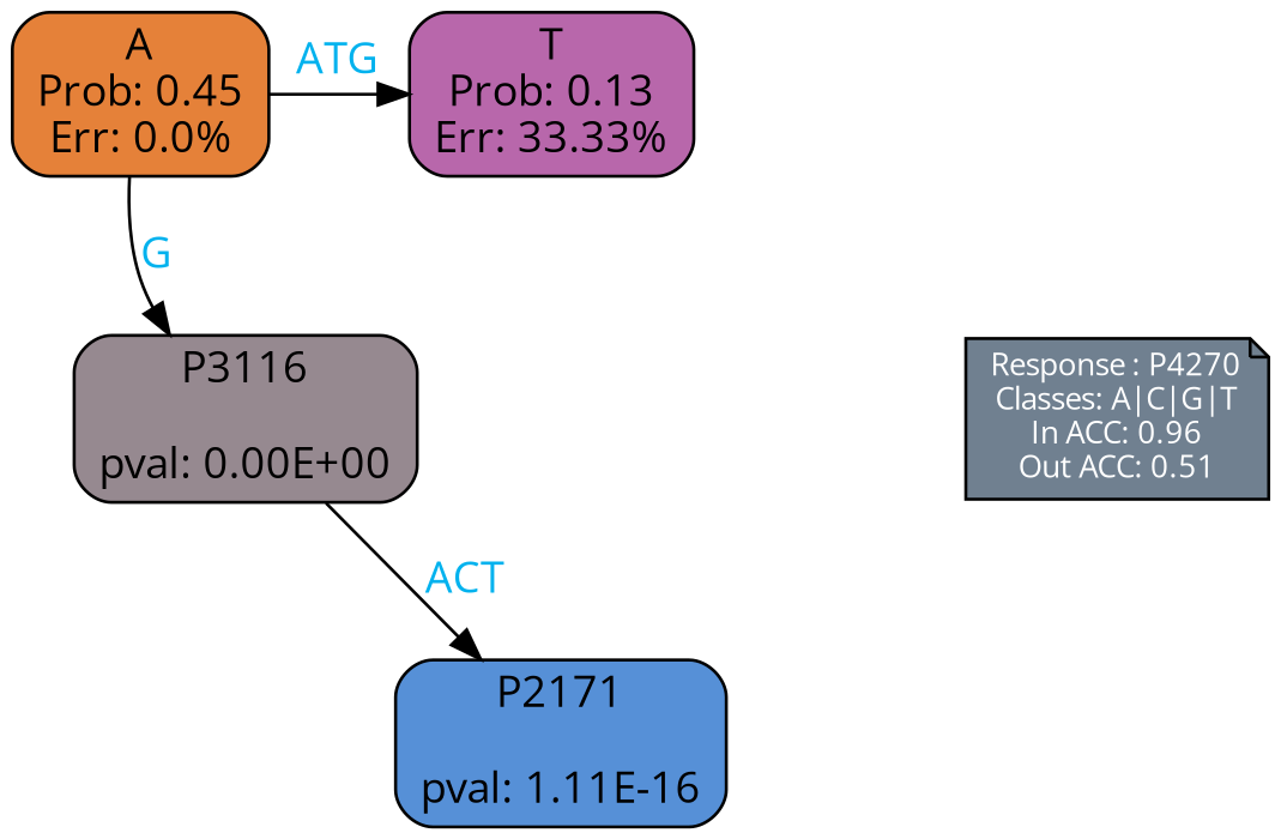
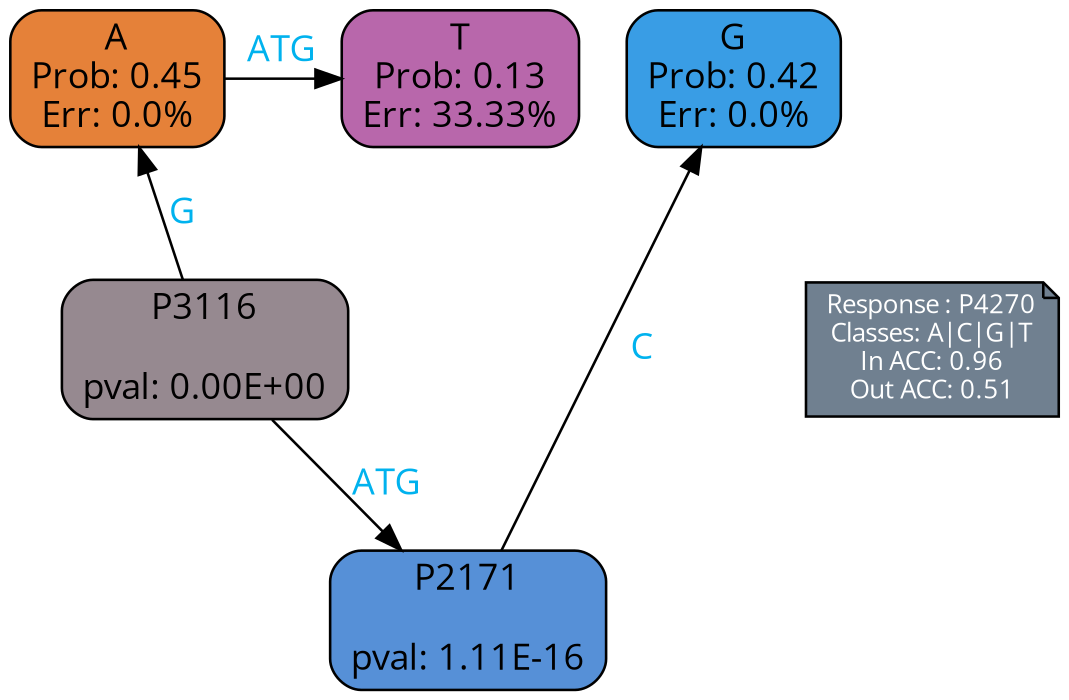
  digraph {
    fontname="Open Sans"
    ranksep=equally
    splines=polylines
    node [color=black fontname="Open Sans" shape=box style="filled, rounded"]
    edge [fontcolor=deepskyblue2 fontname="Open Sans"]
    n1 [fillcolor="#b867ab" label="T\nProb: 0.13\nErr: 33.33%"]
+   n2 [fillcolor="#399de5" label="G\nProb: 0.42\nErr: 0.0%"]
    n3 [fillcolor="#e58139" label="A\nProb: 0.45\nErr: 0.0%"]
    n4 [align=left fillcolor=slategray fontcolor=white fontsize=10 label="Response : P4270\nClasses: A|C|G|T\nIn ACC: 0.96\nOut ACC: 0.51\n" shape=note style=filled]
    n5 [fillcolor="#968990" label="P3116\n\npval: 0.00E+00"]
    n6 [fillcolor="#5690d7" label="P2171\n\npval: 1.11E-16"]
    subgraph sub_1 {
      rank=same
      n1
+     n2
      n3
    }
    subgraph sub_2 {
      rank=same
      n4
      n5
    }
    n3 -> n1 [label=ATG]
-   n3 -> n5 [label=G]
-   n5 -> n6 [label=ACT]
+   n5 -> n3 [label=G]
+   n5 -> n6 [label=ATG]
+   n6 -> n2 [label=C]
  }
